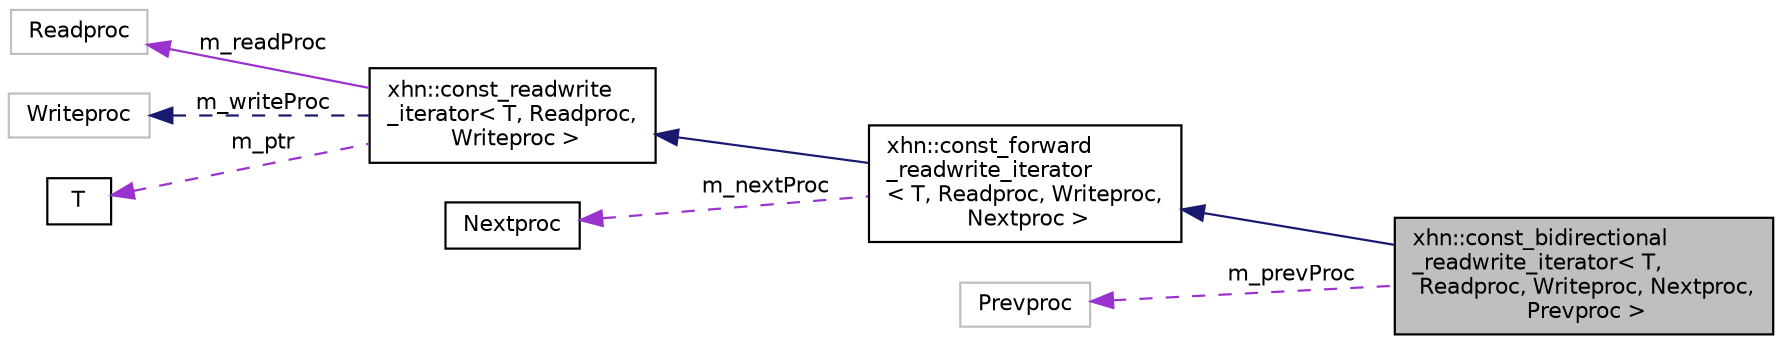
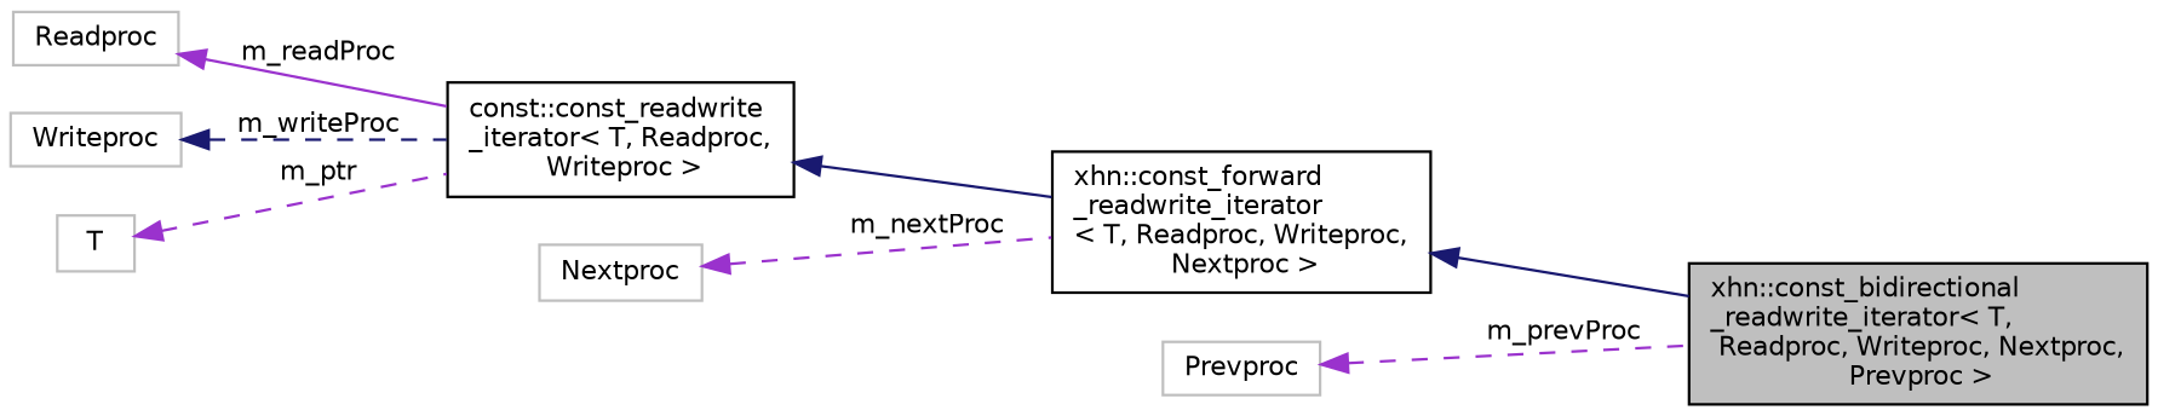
  digraph {
    rankdir=LR
    node [color=grey75 fillcolor=white fontname=Helvetica fontsize=10 shape=record style=filled]
    edge [color=darkorchid3 dir=back fontname=Helvetica fontsize=10 labelfontname=Helvetica labelfontsize=10 style=dashed]
    n1 [color=black fillcolor=grey75 fontcolor=black height=0.2 label="xhn::const_bidirectional\l_readwrite_iterator\< T,\l Readproc, Writeproc, Nextproc,\l Prevproc \>" width=0.4]
    n2 [color=black height=0.2 label="xhn::const_forward\l_readwrite_iterator\l\< T, Readproc, Writeproc,\l Nextproc \>" width=0.4]
-   n3 [color=black height=0.2 label="xhn::const_readwrite\l_iterator\< T, Readproc,\l Writeproc \>" width=0.4]
+   n3 [color=black height=0.2 label="const::const_readwrite\l_iterator\< T, Readproc,\l Writeproc \>" width=0.4]
    n4 [height=0.2 label=Readproc width=0.4]
    n5 [height=0.2 label=Writeproc width=0.4]
-   n6 [color=black height=0.2 label=T width=0.4]
-   n7 [color=black height=0.2 label=Nextproc width=0.4]
+   n6 [height=0.2 label=T width=0.4]
+   n7 [height=0.2 label=Nextproc width=0.4]
    n8 [height=0.2 label=Prevproc width=0.4]
    n2 -> n1 [color=midnightblue style=solid]
    n3 -> n2 [color=midnightblue style=solid]
    n4 -> n3 [label=" m_readProc" style=solid]
    n5 -> n3 [color=midnightblue label=" m_writeProc"]
    n6 -> n3 [label=" m_ptr"]
    n7 -> n2 [label=" m_nextProc"]
    n8 -> n1 [label=" m_prevProc"]
  }
